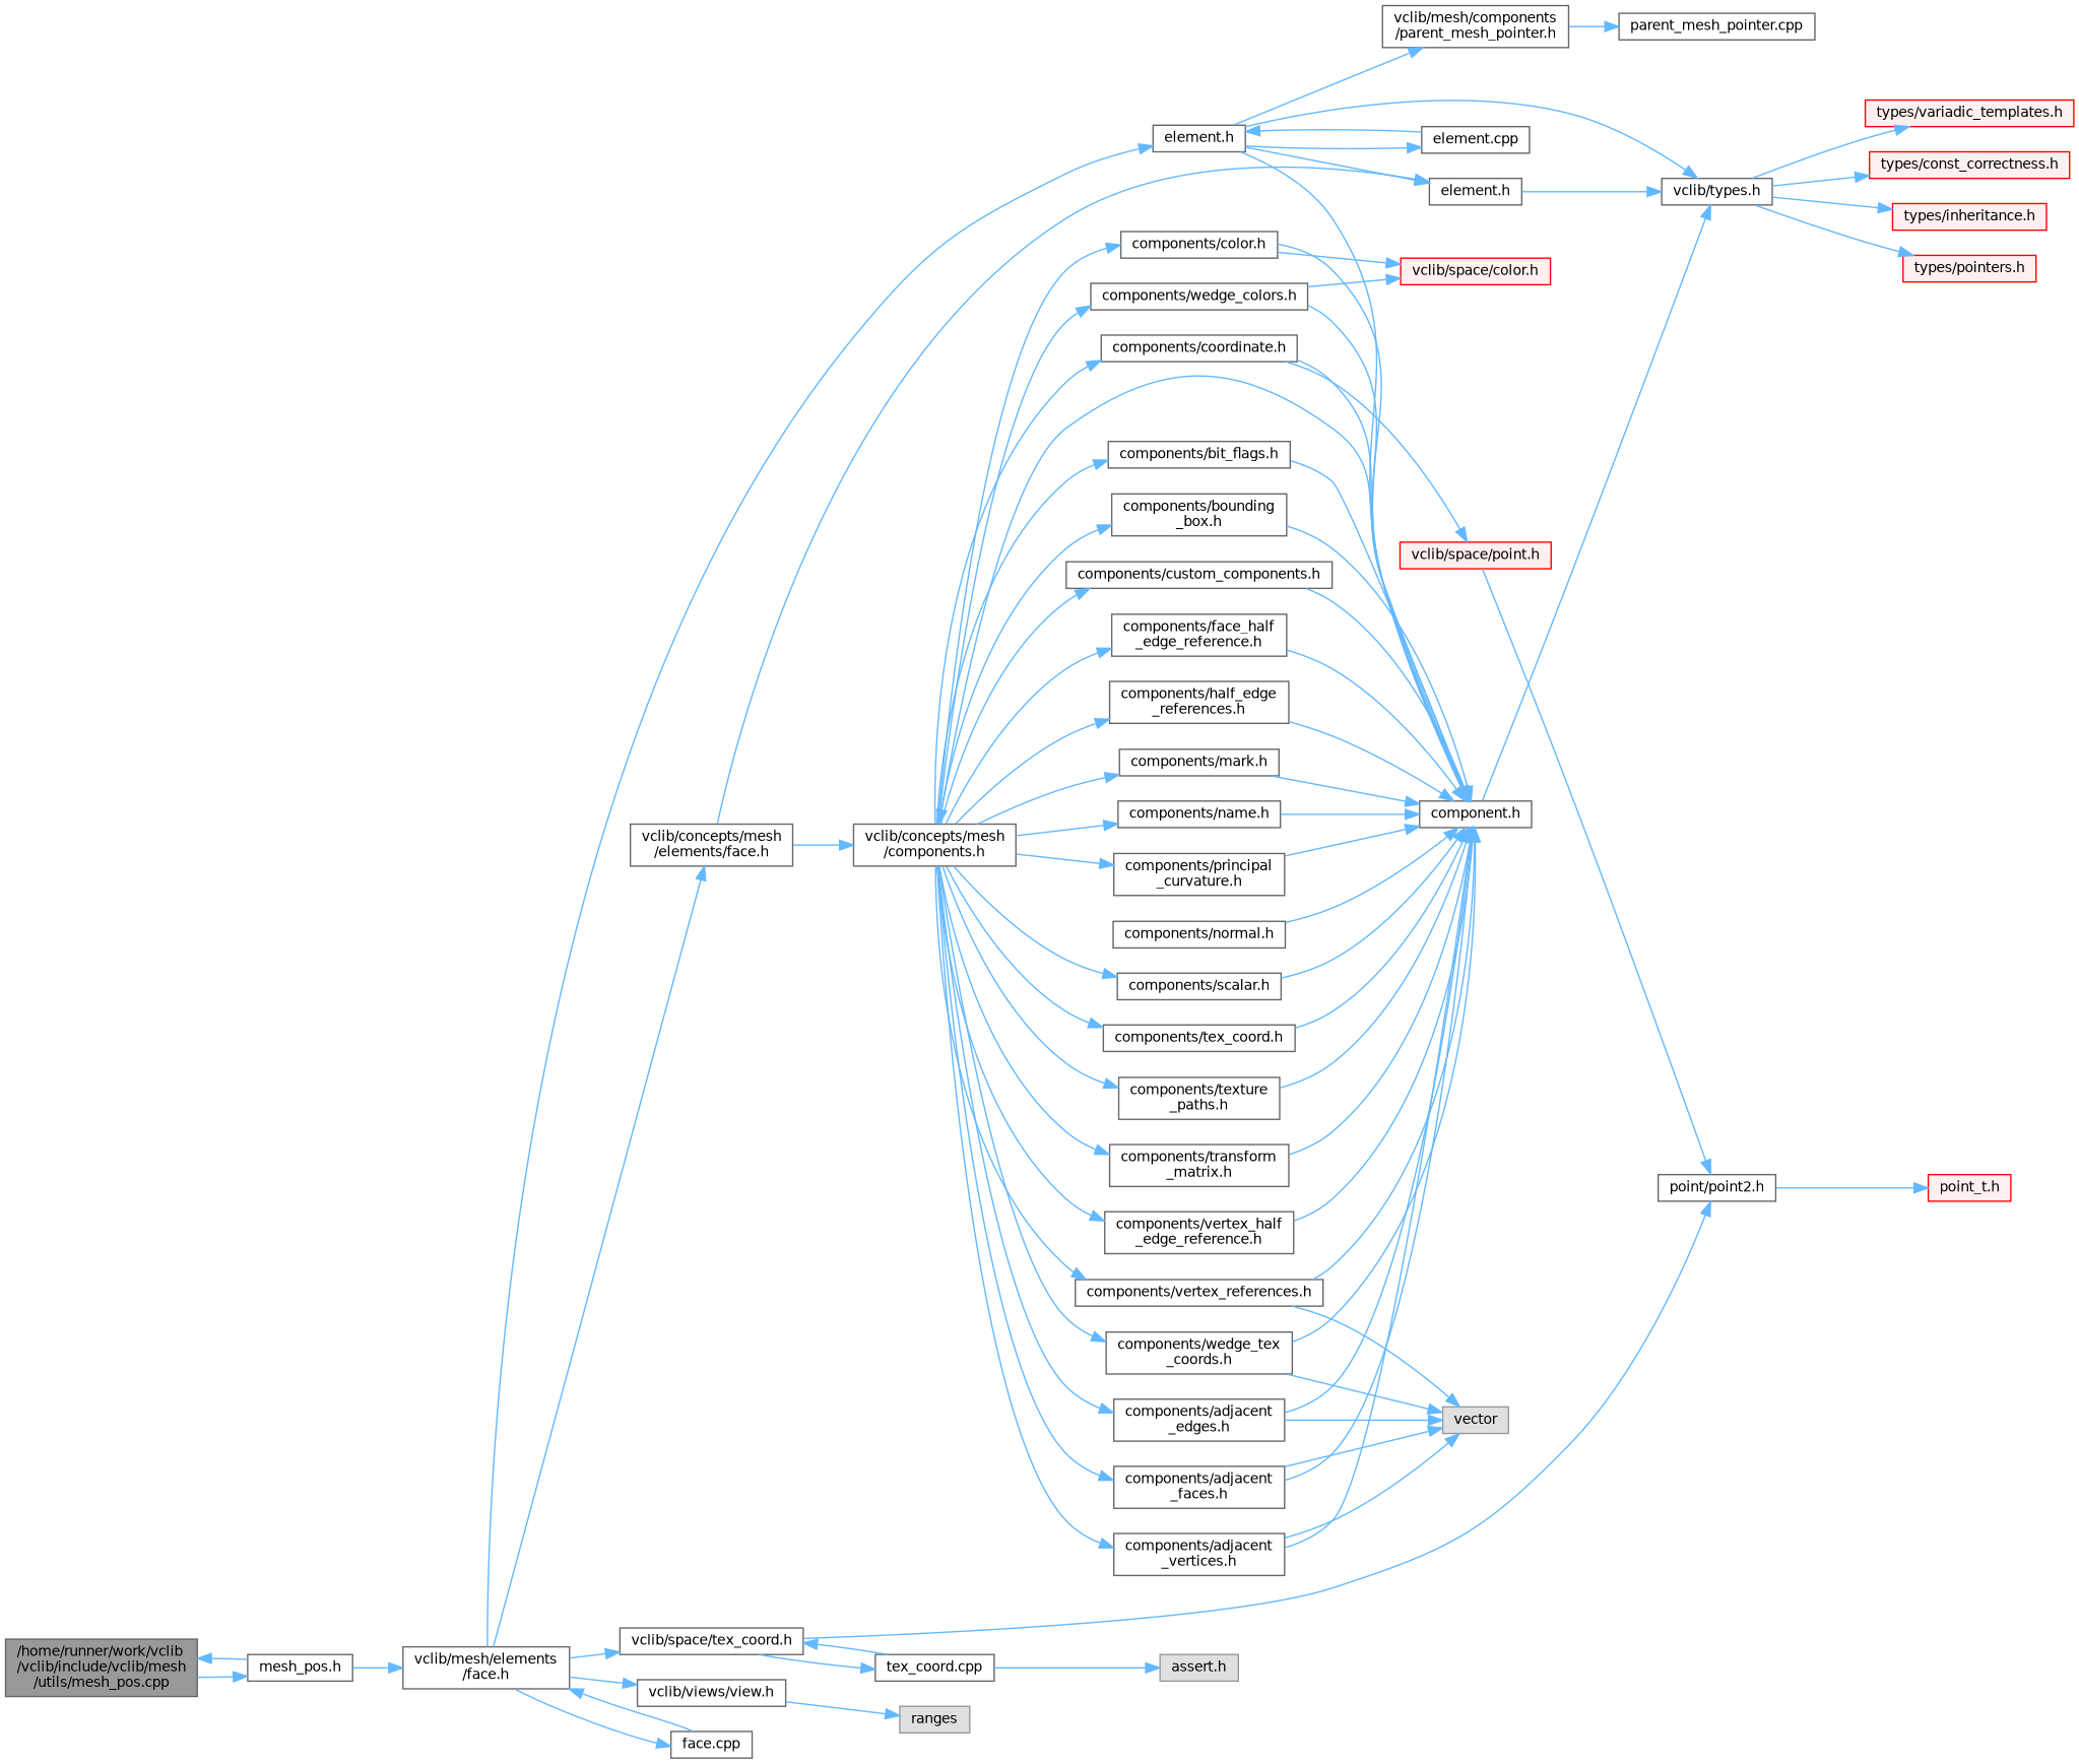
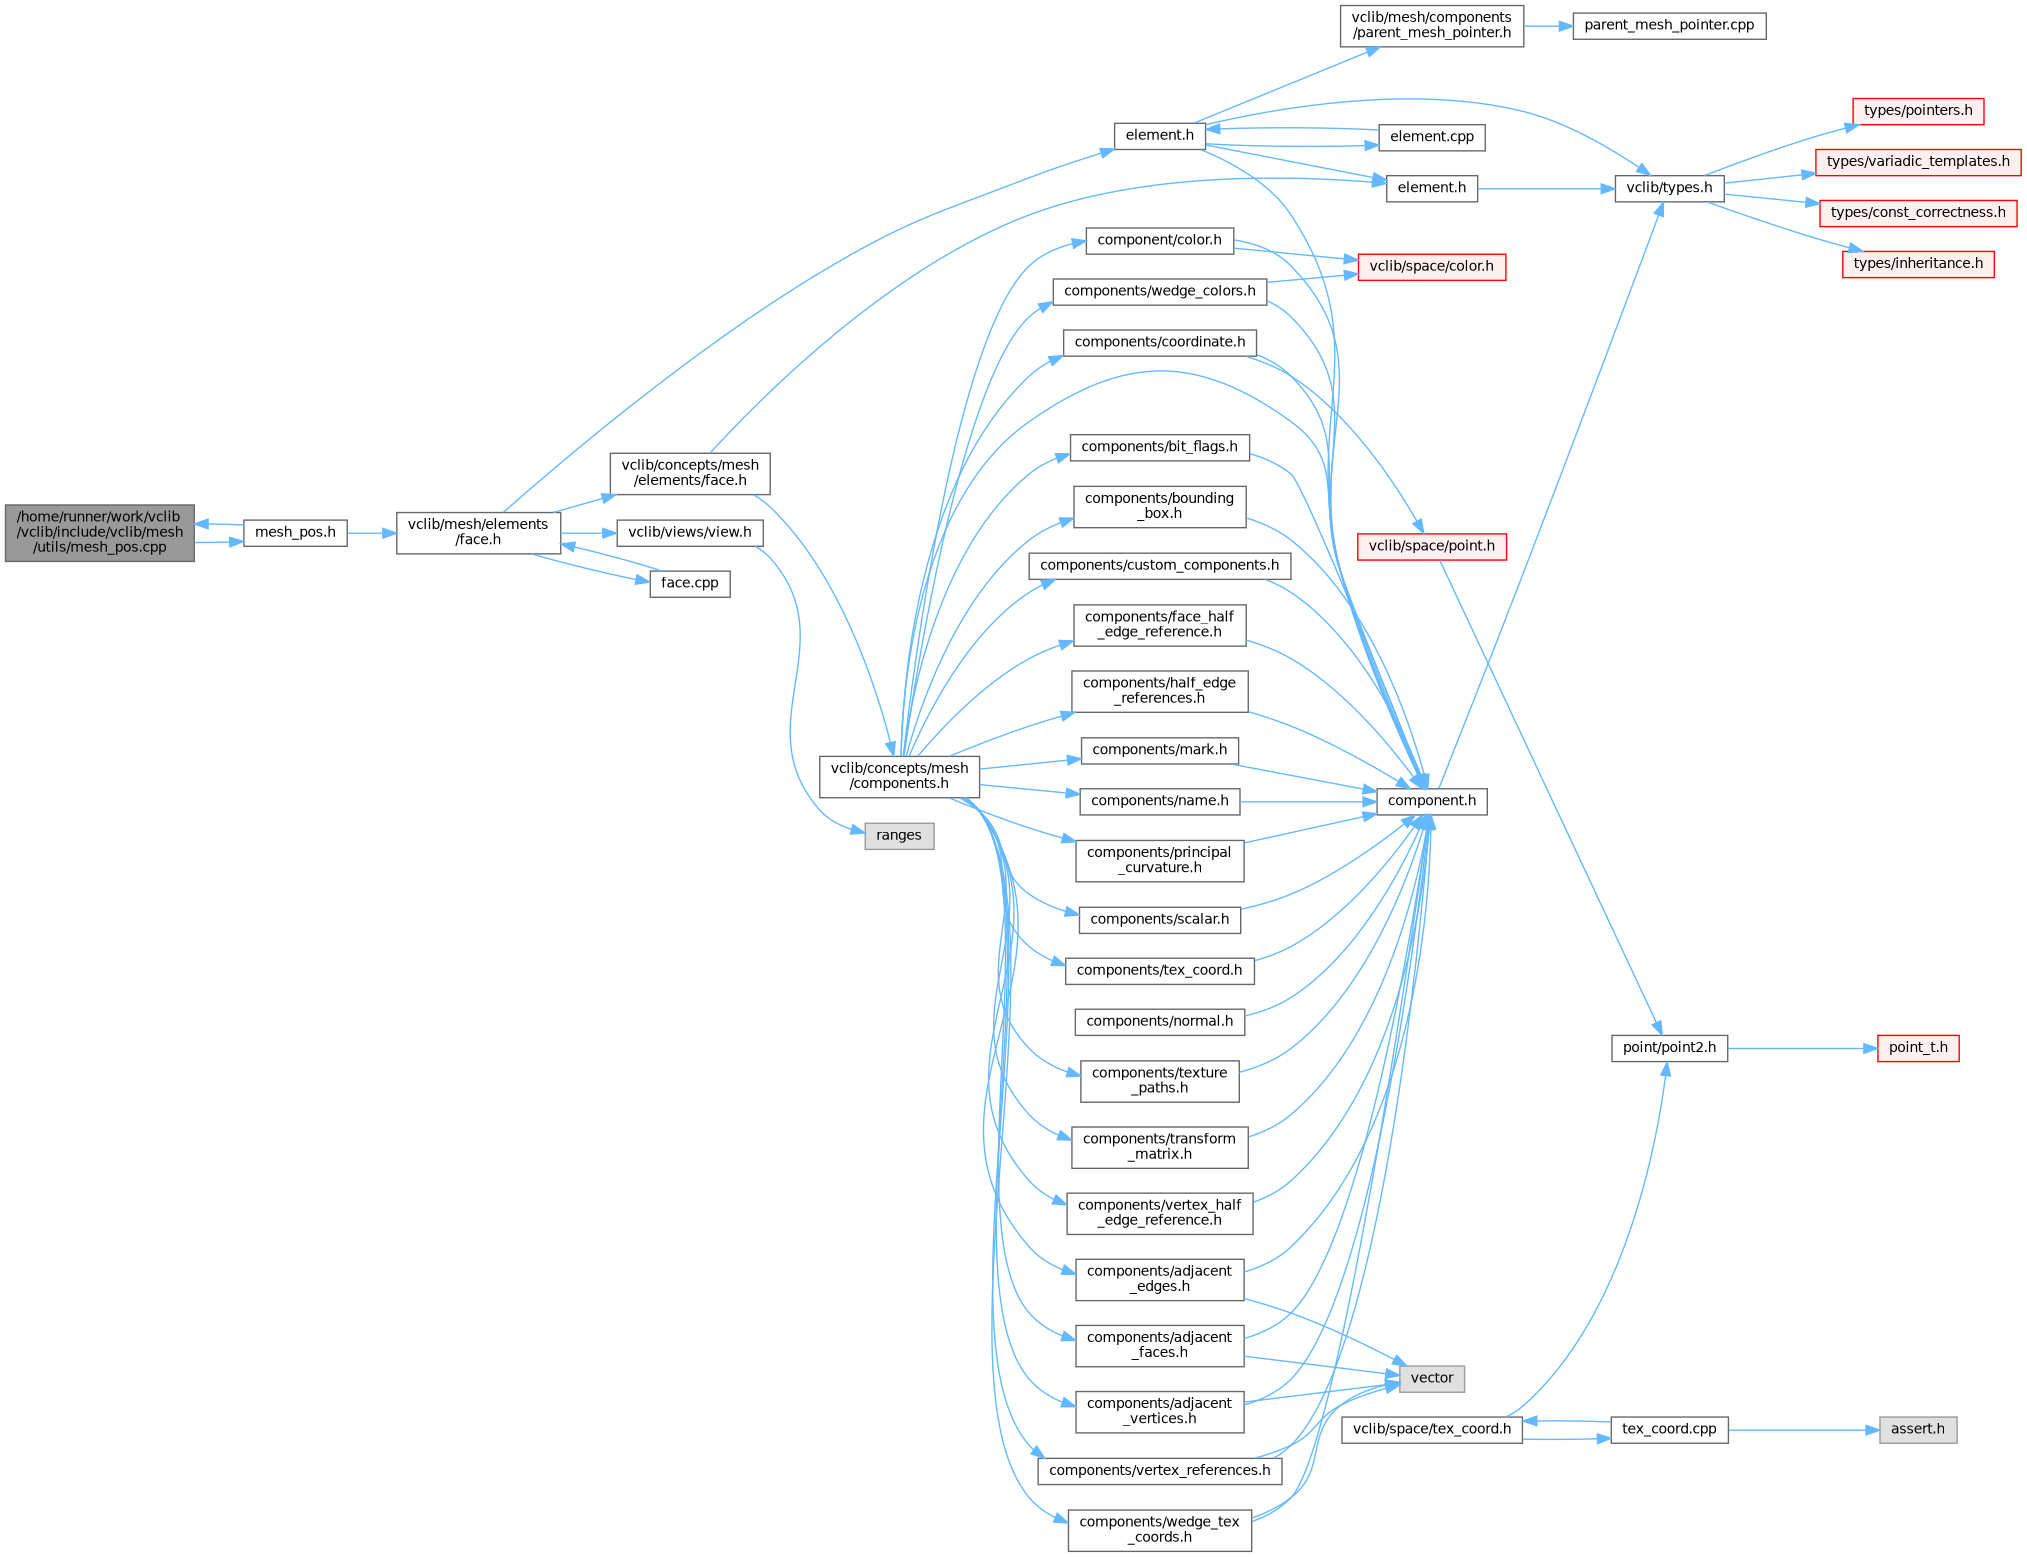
  digraph {
    rankdir=LR
    node [color=grey40 fillcolor=white fontname=Helvetica fontsize=10 shape=box style=filled]
    edge [color=steelblue1 fontname=Helvetica fontsize=10 labelfontname=Helvetica labelfontsize=10 style=solid]
    n1 [color=gray40 fillcolor=grey60 fontcolor=black height=0.2 label="/home/runner/work/vclib\l/vclib/include/vclib/mesh\l/utils/mesh_pos.cpp" width=0.4]
    n2 [height=0.2 label="mesh_pos.h" width=0.4]
    n3 [height=0.2 label="vclib/mesh/elements\l/face.h" width=0.4]
    n4 [height=0.2 label="vclib/concepts/mesh\l/elements/face.h" width=0.4]
    n5 [height=0.2 label="vclib/views/view.h" width=0.4]
    n6 [height=0.2 label="vclib/space/tex_coord.h" width=0.4]
    n7 [height=0.2 label="element.h" width=0.4]
    n8 [height=0.2 label="face.cpp" width=0.4]
    n9 [height=0.2 label="vclib/concepts/mesh\l/components.h" width=0.4]
    n10 [height=0.2 label="element.h" width=0.4]
    n11 [color=grey60 fillcolor="#E0E0E0" height=0.2 label=ranges width=0.4]
    n12 [height=0.2 label="point/point2.h" width=0.4]
    n13 [height=0.2 label="tex_coord.cpp" width=0.4]
    n14 [height=0.2 label="component.h" width=0.4]
    n15 [height=0.2 label="vclib/types.h" width=0.4]
    n16 [height=0.2 label="vclib/mesh/components\l/parent_mesh_pointer.h" width=0.4]
    n17 [height=0.2 label="element.cpp" width=0.4]
    n18 [height=0.2 label="components/adjacent\l_edges.h" width=0.4]
    n19 [height=0.2 label="components/adjacent\l_faces.h" width=0.4]
    n20 [height=0.2 label="components/adjacent\l_vertices.h" width=0.4]
    n21 [height=0.2 label="components/bit_flags.h" width=0.4]
    n22 [height=0.2 label="components/bounding\l_box.h" width=0.4]
-   n23 [height=0.2 label="components/color.h" width=0.4]
+   n23 [height=0.2 label="component/color.h" width=0.4]
    n24 [height=0.2 label="components/coordinate.h" width=0.4]
    n25 [height=0.2 label="components/custom_components.h" width=0.4]
    n26 [height=0.2 label="components/face_half\l_edge_reference.h" width=0.4]
    n27 [height=0.2 label="components/half_edge\l_references.h" width=0.4]
    n28 [height=0.2 label="components/mark.h" width=0.4]
    n29 [height=0.2 label="components/name.h" width=0.4]
    n30 [height=0.2 label="components/principal\l_curvature.h" width=0.4]
    n31 [height=0.2 label="components/scalar.h" width=0.4]
    n32 [height=0.2 label="components/tex_coord.h" width=0.4]
    n33 [height=0.2 label="components/texture\l_paths.h" width=0.4]
    n34 [height=0.2 label="components/transform\l_matrix.h" width=0.4]
    n35 [height=0.2 label="components/vertex_half\l_edge_reference.h" width=0.4]
    n36 [height=0.2 label="components/vertex_references.h" width=0.4]
    n37 [height=0.2 label="components/wedge_colors.h" width=0.4]
    n38 [height=0.2 label="components/wedge_tex\l_coords.h" width=0.4]
    n39 [color=grey60 fillcolor="#E0E0E0" height=0.2 label=vector width=0.4]
    n40 [color=red fillcolor="#FFF0F0" height=0.2 label="vclib/space/color.h" width=0.4]
    n41 [color=red fillcolor="#FFF0F0" height=0.2 label="vclib/space/point.h" width=0.4]
    n42 [height=0.2 label="components/normal.h" width=0.4]
    n43 [color=red fillcolor="#FFF0F0" height=0.2 label="types/const_correctness.h" width=0.4]
    n44 [color=red fillcolor="#FFF0F0" height=0.2 label="types/inheritance.h" width=0.4]
    n45 [color=red fillcolor="#FFF0F0" height=0.2 label="types/pointers.h" width=0.4]
    n46 [color=red fillcolor="#FFF0F0" height=0.2 label="types/variadic_templates.h" width=0.4]
    n47 [color=red fillcolor="#FFF0F0" height=0.2 label="point_t.h" width=0.4]
    n48 [color=grey60 fillcolor="#E0E0E0" height=0.2 label="assert.h" width=0.4]
    n49 [height=0.2 label="parent_mesh_pointer.cpp" width=0.4]
    n1 -> n2
    n2 -> n1
    n2 -> n3
    n3 -> n4
    n3 -> n5
-   n3 -> n6
    n3 -> n7
    n3 -> n8
    n4 -> n9
    n4 -> n10
    n5 -> n11
    n6 -> n12
    n6 -> n13
    n7 -> n10
    n7 -> n14
    n7 -> n15
    n7 -> n16
    n7 -> n17
    n8 -> n3
-   n14 -> n9
+   n9 -> n14
    n9 -> n18
    n9 -> n19
    n9 -> n20
    n9 -> n21
    n9 -> n22
    n9 -> n23
    n9 -> n24
    n9 -> n25
    n9 -> n26
    n9 -> n27
    n9 -> n28
    n9 -> n29
    n9 -> n30
    n9 -> n31
    n9 -> n32
    n9 -> n33
    n9 -> n34
    n9 -> n35
    n9 -> n36
    n9 -> n37
    n9 -> n38
    n10 -> n15
    n12 -> n47
    n13 -> n6
    n13 -> n48
    n14 -> n15
    n15 -> n43
    n15 -> n44
    n15 -> n45
    n15 -> n46
    n16 -> n49
    n17 -> n7
    n18 -> n14
    n18 -> n39
    n19 -> n14
    n19 -> n39
    n20 -> n14
    n20 -> n39
    n21 -> n14
    n22 -> n14
    n23 -> n14
    n23 -> n40
    n24 -> n14
    n24 -> n41
    n25 -> n14
    n26 -> n14
    n27 -> n14
    n28 -> n14
    n29 -> n14
    n30 -> n14
    n31 -> n14
    n32 -> n14
    n33 -> n14
    n34 -> n14
    n35 -> n14
    n36 -> n14
    n36 -> n39
    n37 -> n14
    n37 -> n40
    n38 -> n14
    n38 -> n39
    n41 -> n12
    n42 -> n14
  }
